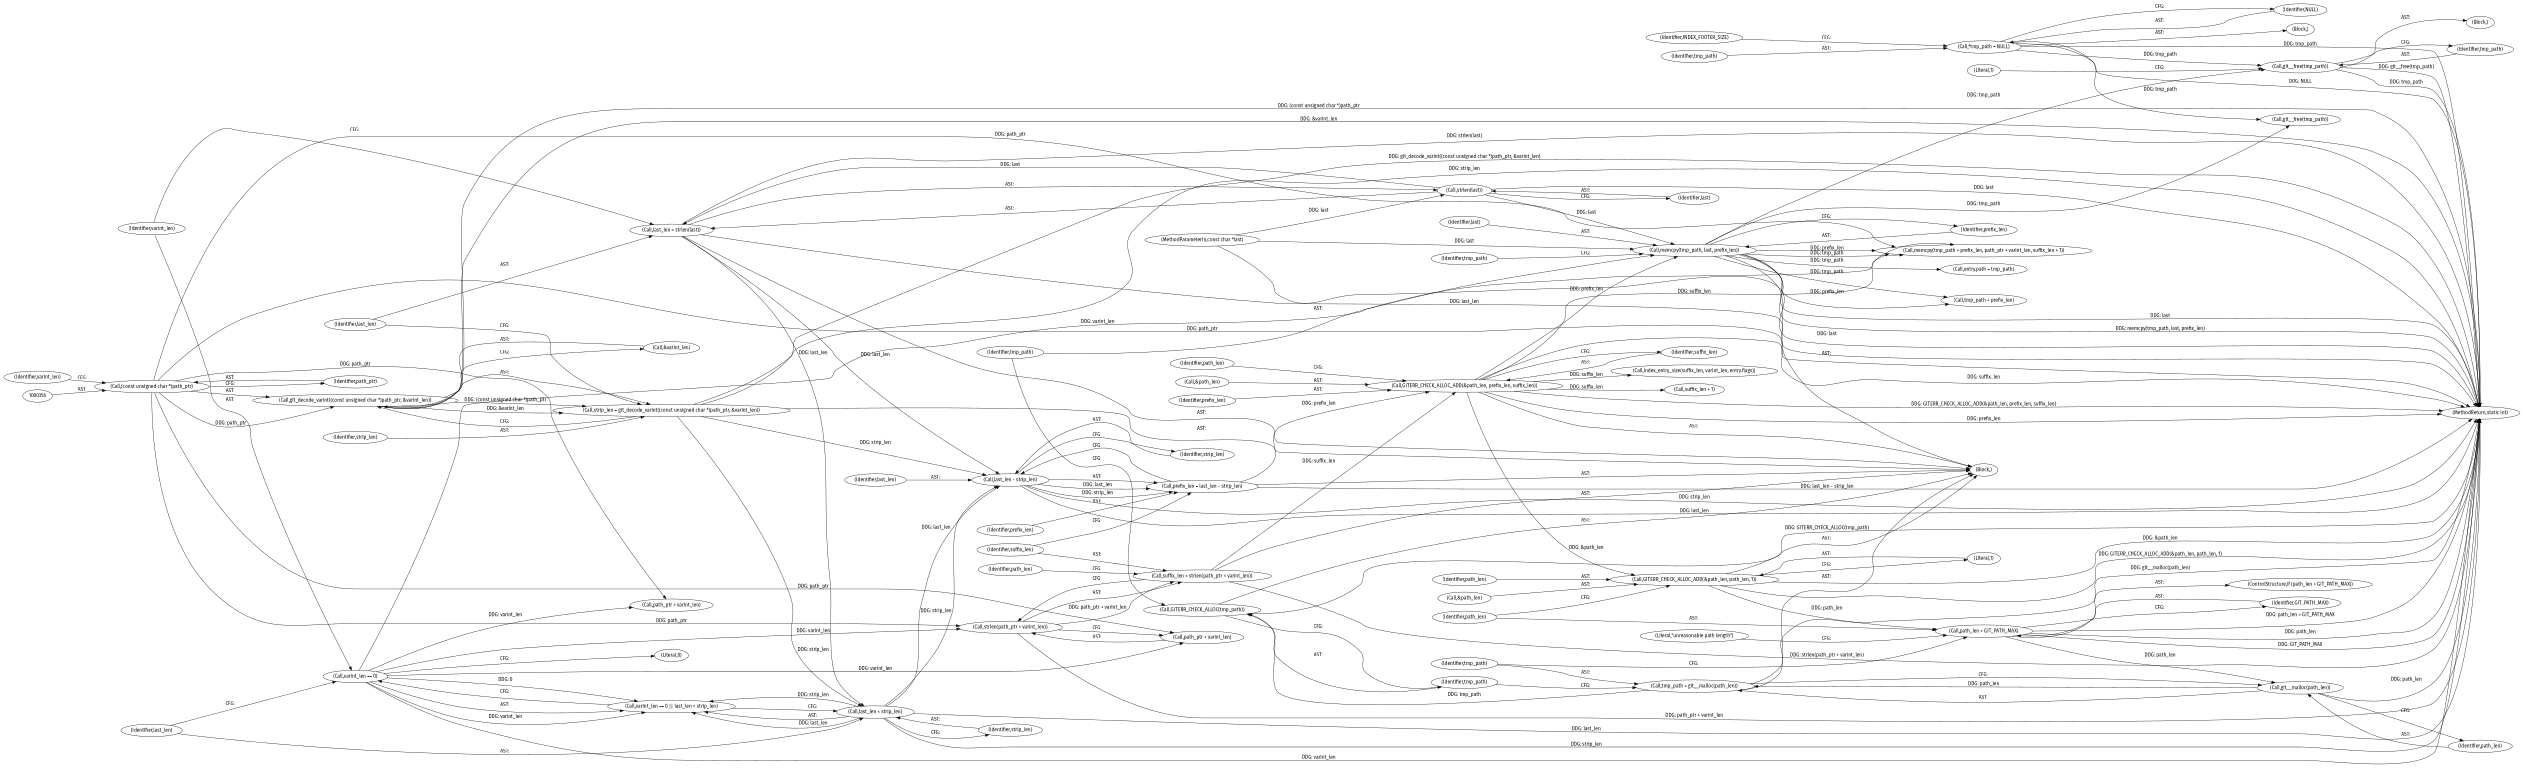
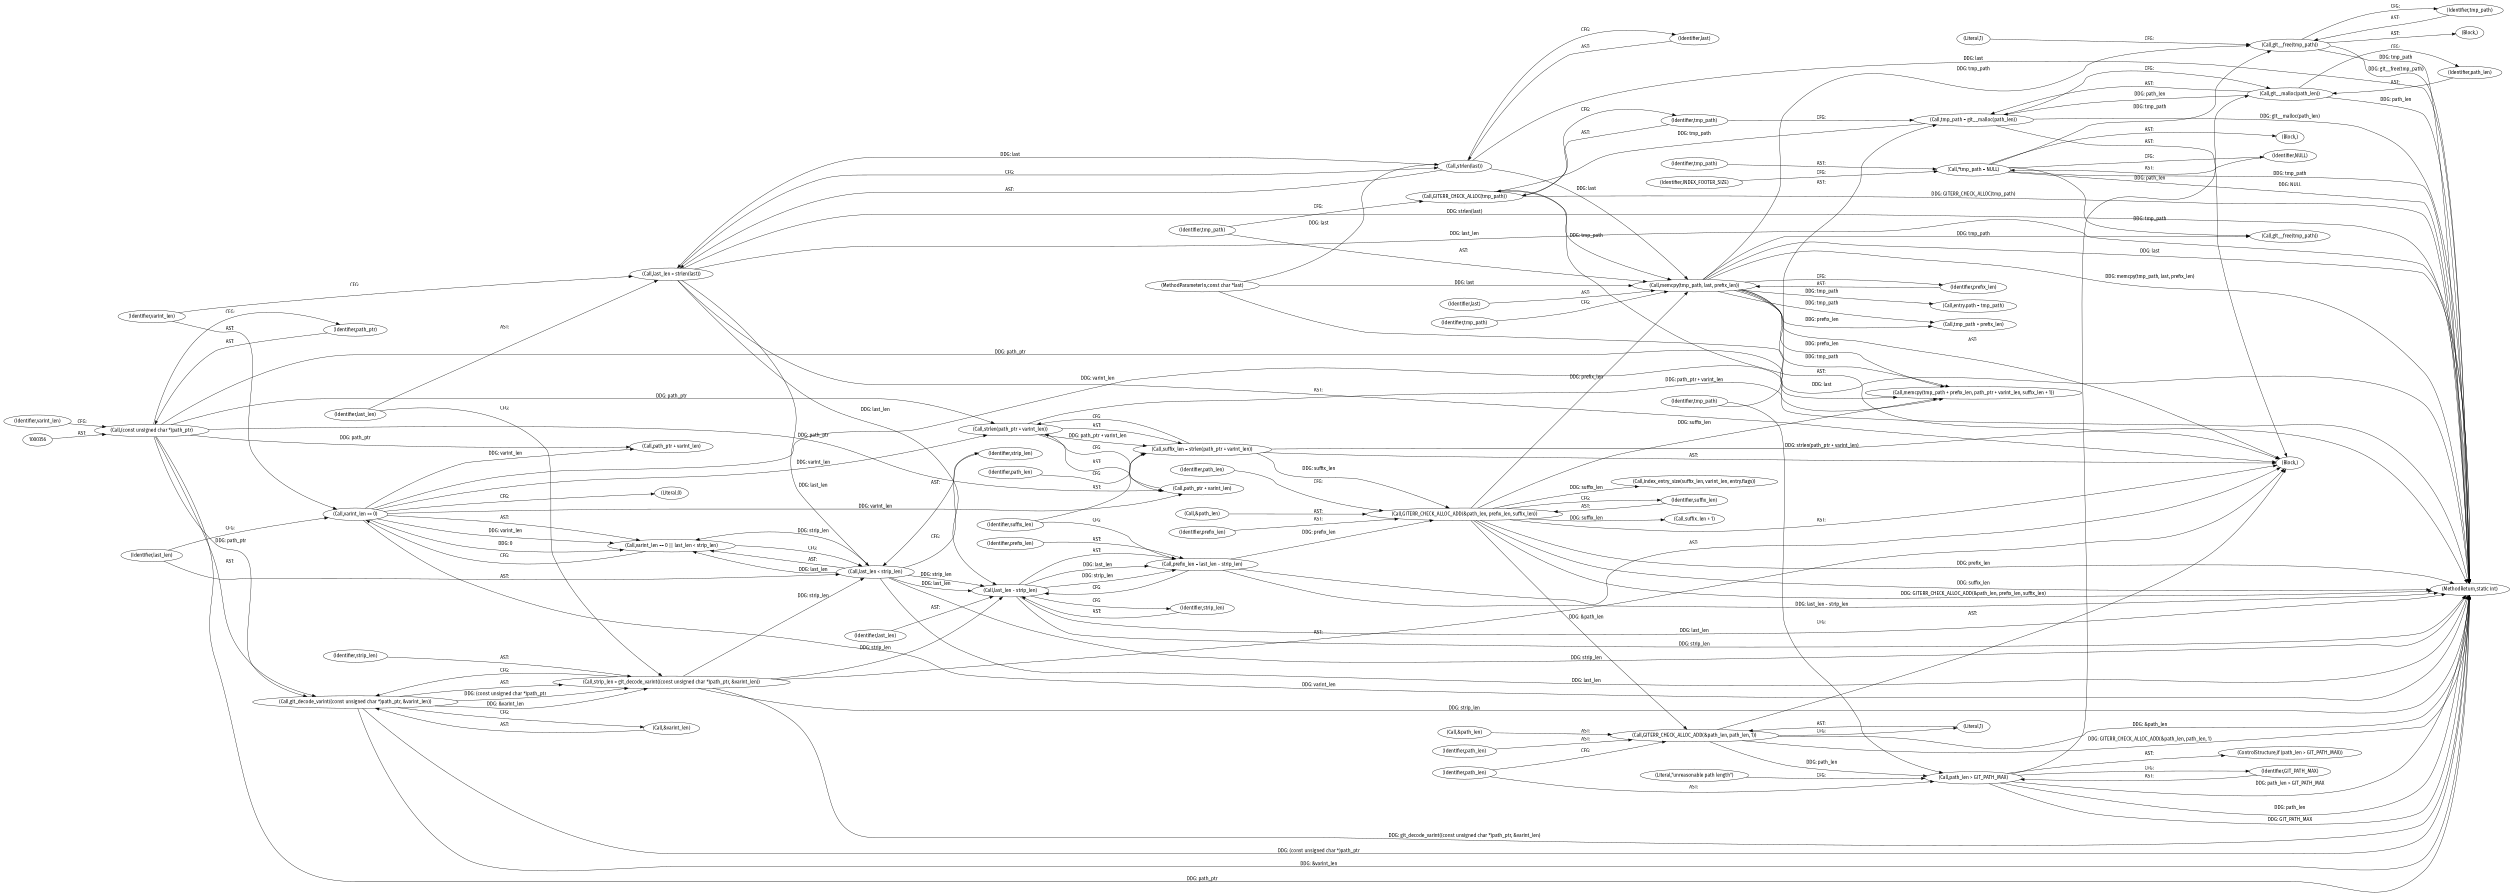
  digraph {
    fontname="Fira Sans"
    rankdir=LR
    node [fontname="Fira Sans"]
    edge [fontname="Fira Sans"]
    n1 [label="(Call,git__free(tmp_path))"]
    n2 [label="(Identifier,tmp_path)"]
    n3 [label="(Block,)"]
    n4 [label="(MethodReturn,static int)"]
    n5 [label="(Call,*tmp_path = NULL)"]
    n6 [label="(Identifier,NULL)"]
    n7 [label="(Block,)"]
    n8 [label="(Call,git__free(tmp_path))"]
    n9 [label="(Call,memcpy(tmp_path, last, prefix_len))"]
    n10 [label="(Call,tmp_path + prefix_len)"]
    n11 [label="(Block,)"]
    n12 [label="(Call,memcpy(tmp_path + prefix_len, path_ptr + varint_len, suffix_len + 1))"]
    n13 [label="(Identifier,prefix_len)"]
    n14 [label="(Call,entry.path = tmp_path)"]
    n15 [label="(Call,GITERR_CHECK_ALLOC(tmp_path))"]
    n16 [label="(Identifier,tmp_path)"]
    n17 [label="(Call,tmp_path = git__malloc(path_len))"]
    n18 [label="(Call,git__malloc(path_len))"]
    n19 [label="(Identifier,path_len)"]
    n20 [label="(Call,path_len > GIT_PATH_MAX)"]
    n21 [label="(Identifier,GIT_PATH_MAX)"]
    n22 [label="(ControlStructure,if (path_len > GIT_PATH_MAX))"]
    n23 [label="(Call,GITERR_CHECK_ALLOC_ADD(&path_len, path_len, 1))"]
    n24 [label="(Literal,1)"]
    n25 [label="(Call,GITERR_CHECK_ALLOC_ADD(&path_len, prefix_len, suffix_len))"]
    n26 [label="(Identifier,suffix_len)"]
    n27 [label="(Call,index_entry_size(suffix_len, varint_len, entry.flags))"]
    n28 [label="(Call,suffix_len + 1)"]
    n29 [label="(Call,prefix_len = last_len - strip_len)"]
    n30 [label="(Call,last_len - strip_len)"]
    n31 [label="(Identifier,strip_len)"]
    n32 [label="(Call,last_len = strlen(last))"]
    n33 [label="(Call,strlen(last))"]
    n34 [label="(Call,last_len < strip_len)"]
    n35 [label="(Identifier,last)"]
    n36 [label="(Identifier,strip_len)"]
    n37 [label="(Call,varint_len == 0 || last_len < strip_len)"]
    n38 [label="(MethodParameterIn,const char *last)"]
    n39 [label="(Call,varint_len == 0)"]
    n40 [label="(Call,strip_len = git_decode_varint((const unsigned char *)path_ptr, &varint_len))"]
    n41 [label="(Call,git_decode_varint((const unsigned char *)path_ptr, &varint_len))"]
    n42 [label="(Call,&varint_len)"]
    n43 [label="(Call,(const unsigned char *)path_ptr)"]
    n44 [label="(Call,strlen(path_ptr + varint_len))"]
    n45 [label="(Identifier,path_ptr)"]
    n46 [label="(Call,path_ptr + varint_len)"]
    n47 [label="(Call,path_ptr + varint_len)"]
    n48 [label="(Call,suffix_len = strlen(path_ptr + varint_len))"]
    n49 [label="(Literal,0)"]
    n50 [label="(Call,&path_len)"]
    n51 [label="(Literal,\"unreasonable path length\")"]
    n52 [label="(Literal,1)"]
    n53 [label="(Identifier,last_len)"]
    n54 [label="(Identifier,path_len)"]
    n55 [label="(Identifier,varint_len)"]
    n56 [label="(Identifier,path_len)"]
    n57 [label="(Identifier,prefix_len)"]
    n58 [label="(Identifier,strip_len)"]
    n59 [label="(Identifier,last)"]
    n60 [label="(Identifier,last_len)"]
    n61 [label="(Identifier,tmp_path)"]
    n62 [label="(Identifier,tmp_path)"]
    n63 [label="(Identifier,path_len)"]
    n64 [label="(Identifier,tmp_path)"]
    n65 [label="(Identifier,INDEX_FOOTER_SIZE)"]
    n66 [label="(Call,&path_len)"]
    n67 [label="(Identifier,suffix_len)"]
    n68 [label="(Identifier,last_len)"]
    n69 [label="(Identifier,varint_len)"]
    n70 [label="(Identifier,path_len)"]
    n71 [label="(Identifier,prefix_len)"]
    n72 [label="(Identifier,tmp_path)"]
    1000356
    n1 -> n2 [label="CFG: "]
    n1 -> n3 [label="AST: "]
    n1 -> n4 [label="DDG: git__free(tmp_path)"]
    n1 -> n4 [label="DDG: tmp_path"]
    n2 -> n1 [label="AST: "]
    n5 -> n1 [label="DDG: tmp_path"]
    n5 -> n4 [label="DDG: tmp_path"]
    n5 -> n4 [label="DDG: NULL"]
    n5 -> n6 [label="CFG: "]
    n5 -> n7 [label="AST: "]
    n5 -> n8 [label="DDG: tmp_path"]
    n6 -> n5 [label="AST: "]
    n9 -> n1 [label="DDG: tmp_path"]
    n9 -> n4 [label="DDG: last"]
    n9 -> n4 [label="DDG: memcpy(tmp_path, last, prefix_len)"]
    n9 -> n8 [label="DDG: tmp_path"]
    n9 -> n10 [label="DDG: tmp_path"]
    n9 -> n10 [label="DDG: prefix_len"]
    n9 -> n11 [label="AST: "]
    n9 -> n12 [label="DDG: tmp_path"]
    n9 -> n12 [label="DDG: prefix_len"]
    n9 -> n13 [label="CFG: "]
    n9 -> n14 [label="DDG: tmp_path"]
    n13 -> n9 [label="AST: "]
    n15 -> n4 [label="DDG: GITERR_CHECK_ALLOC(tmp_path)"]
+   n15 -> n9 [label="DDG: tmp_path"]
    n15 -> n11 [label="AST: "]
    n15 -> n16 [label="CFG: "]
    n16 -> n15 [label="AST: "]
    n16 -> n17 [label="CFG: "]
    n17 -> n4 [label="DDG: git__malloc(path_len)"]
    n17 -> n11 [label="AST: "]
    n17 -> n15 [label="DDG: tmp_path"]
    n17 -> n18 [label="CFG: "]
    n18 -> n4 [label="DDG: path_len"]
    n18 -> n17 [label="AST: "]
    n18 -> n17 [label="DDG: path_len"]
    n18 -> n19 [label="CFG: "]
    n19 -> n18 [label="AST: "]
    n20 -> n4 [label="DDG: path_len > GIT_PATH_MAX"]
    n20 -> n4 [label="DDG: path_len"]
    n20 -> n4 [label="DDG: GIT_PATH_MAX"]
    n20 -> n18 [label="DDG: path_len"]
    n20 -> n21 [label="CFG: "]
    n20 -> n22 [label="AST: "]
    n21 -> n20 [label="AST: "]
    n23 -> n4 [label="DDG: &path_len"]
    n23 -> n4 [label="DDG: GITERR_CHECK_ALLOC_ADD(&path_len, path_len, 1)"]
    n23 -> n11 [label="AST: "]
    n23 -> n20 [label="DDG: path_len"]
    n23 -> n24 [label="CFG: "]
    n24 -> n23 [label="AST: "]
    n25 -> n4 [label="DDG: prefix_len"]
    n25 -> n4 [label="DDG: suffix_len"]
    n25 -> n4 [label="DDG: GITERR_CHECK_ALLOC_ADD(&path_len, prefix_len, suffix_len)"]
    n25 -> n9 [label="DDG: prefix_len"]
    n25 -> n11 [label="AST: "]
    n25 -> n12 [label="DDG: suffix_len"]
    n25 -> n23 [label="DDG: &path_len"]
    n25 -> n26 [label="CFG: "]
    n25 -> n27 [label="DDG: suffix_len"]
    n25 -> n28 [label="DDG: suffix_len"]
    n26 -> n25 [label="AST: "]
    n29 -> n4 [label="DDG: last_len - strip_len"]
    n29 -> n11 [label="AST: "]
    n29 -> n25 [label="DDG: prefix_len"]
    n29 -> n30 [label="CFG: "]
    n30 -> n4 [label="DDG: strip_len"]
    n30 -> n4 [label="DDG: last_len"]
    n30 -> n29 [label="AST: "]
    n30 -> n29 [label="DDG: last_len"]
    n30 -> n29 [label="DDG: strip_len"]
    n30 -> n31 [label="CFG: "]
    n31 -> n30 [label="AST: "]
    n32 -> n4 [label="DDG: last_len"]
    n32 -> n4 [label="DDG: strlen(last)"]
    n32 -> n11 [label="AST: "]
    n32 -> n30 [label="DDG: last_len"]
-   n32 -> n33 [label="AST: "]
+   n32 -> n33 [label="CFG: "]
    n32 -> n34 [label="DDG: last_len"]
    n33 -> n4 [label="DDG: last"]
    n33 -> n9 [label="DDG: last"]
    n33 -> n32 [label="AST: "]
    n33 -> n32 [label="DDG: last"]
    n33 -> n35 [label="CFG: "]
    n34 -> n4 [label="DDG: last_len"]
    n34 -> n4 [label="DDG: strip_len"]
    n34 -> n30 [label="DDG: last_len"]
    n34 -> n30 [label="DDG: strip_len"]
    n34 -> n36 [label="CFG: "]
    n34 -> n37 [label="AST: "]
    n34 -> n37 [label="DDG: last_len"]
    n34 -> n37 [label="DDG: strip_len"]
    n35 -> n33 [label="AST: "]
    n36 -> n34 [label="AST: "]
    n37 -> n34 [label="CFG: "]
    n37 -> n39 [label="CFG: "]
    n38 -> n4 [label="DDG: last"]
    n38 -> n9 [label="DDG: last"]
    n38 -> n33 [label="DDG: last"]
    n39 -> n4 [label="DDG: varint_len"]
    n39 -> n12 [label="DDG: varint_len"]
    n39 -> n37 [label="AST: "]
    n39 -> n37 [label="DDG: varint_len"]
    n39 -> n37 [label="DDG: 0"]
    n39 -> n44 [label="DDG: varint_len"]
    n39 -> n46 [label="DDG: varint_len"]
    n39 -> n47 [label="DDG: varint_len"]
    n39 -> n49 [label="CFG: "]
    n40 -> n4 [label="DDG: strip_len"]
    n40 -> n4 [label="DDG: git_decode_varint((const unsigned char *)path_ptr, &varint_len)"]
    n40 -> n11 [label="AST: "]
    n40 -> n30 [label="DDG: strip_len"]
    n40 -> n34 [label="DDG: strip_len"]
    n40 -> n41 [label="CFG: "]
    n41 -> n4 [label="DDG: &varint_len"]
    n41 -> n4 [label="DDG: (const unsigned char *)path_ptr"]
    n41 -> n40 [label="AST: "]
    n41 -> n40 [label="DDG: (const unsigned char *)path_ptr"]
    n41 -> n40 [label="DDG: &varint_len"]
    n41 -> n42 [label="CFG: "]
    n42 -> n41 [label="AST: "]
    n43 -> n4 [label="DDG: path_ptr"]
    n43 -> n12 [label="DDG: path_ptr"]
    n43 -> n41 [label="AST: "]
    n43 -> n41 [label="DDG: path_ptr"]
    n43 -> n44 [label="DDG: path_ptr"]
    n43 -> n45 [label="CFG: "]
    n43 -> n46 [label="DDG: path_ptr"]
    n43 -> n47 [label="DDG: path_ptr"]
    n44 -> n4 [label="DDG: path_ptr + varint_len"]
    n44 -> n46 [label="CFG: "]
    n44 -> n48 [label="AST: "]
    n44 -> n48 [label="DDG: path_ptr + varint_len"]
    n45 -> n43 [label="AST: "]
    n46 -> n44 [label="AST: "]
    n48 -> n4 [label="DDG: strlen(path_ptr + varint_len)"]
    n48 -> n11 [label="AST: "]
    n48 -> n25 [label="DDG: suffix_len"]
    n48 -> n44 [label="CFG: "]
    n50 -> n25 [label="AST: "]
    n51 -> n20 [label="CFG: "]
    n52 -> n1 [label="CFG: "]
    n53 -> n32 [label="AST: "]
    n53 -> n40 [label="CFG: "]
    n54 -> n23 [label="AST: "]
    n55 -> n32 [label="CFG: "]
    n55 -> n39 [label="AST: "]
    n56 -> n20 [label="AST: "]
    n56 -> n23 [label="CFG: "]
    n57 -> n25 [label="AST: "]
    n58 -> n40 [label="AST: "]
    n59 -> n9 [label="AST: "]
    n60 -> n30 [label="AST: "]
    n61 -> n17 [label="AST: "]
    n61 -> n20 [label="CFG: "]
    n62 -> n9 [label="AST: "]
    n62 -> n15 [label="CFG: "]
    n63 -> n48 [label="CFG: "]
    n64 -> n5 [label="AST: "]
    n65 -> n5 [label="CFG: "]
    n66 -> n23 [label="AST: "]
    n67 -> n29 [label="CFG: "]
    n67 -> n48 [label="AST: "]
    n68 -> n34 [label="AST: "]
    n68 -> n39 [label="CFG: "]
    n69 -> n43 [label="CFG: "]
    n70 -> n25 [label="CFG: "]
    n71 -> n29 [label="AST: "]
    n72 -> n9 [label="CFG: "]
    1000356 -> n43 [label="AST: "]
  }
